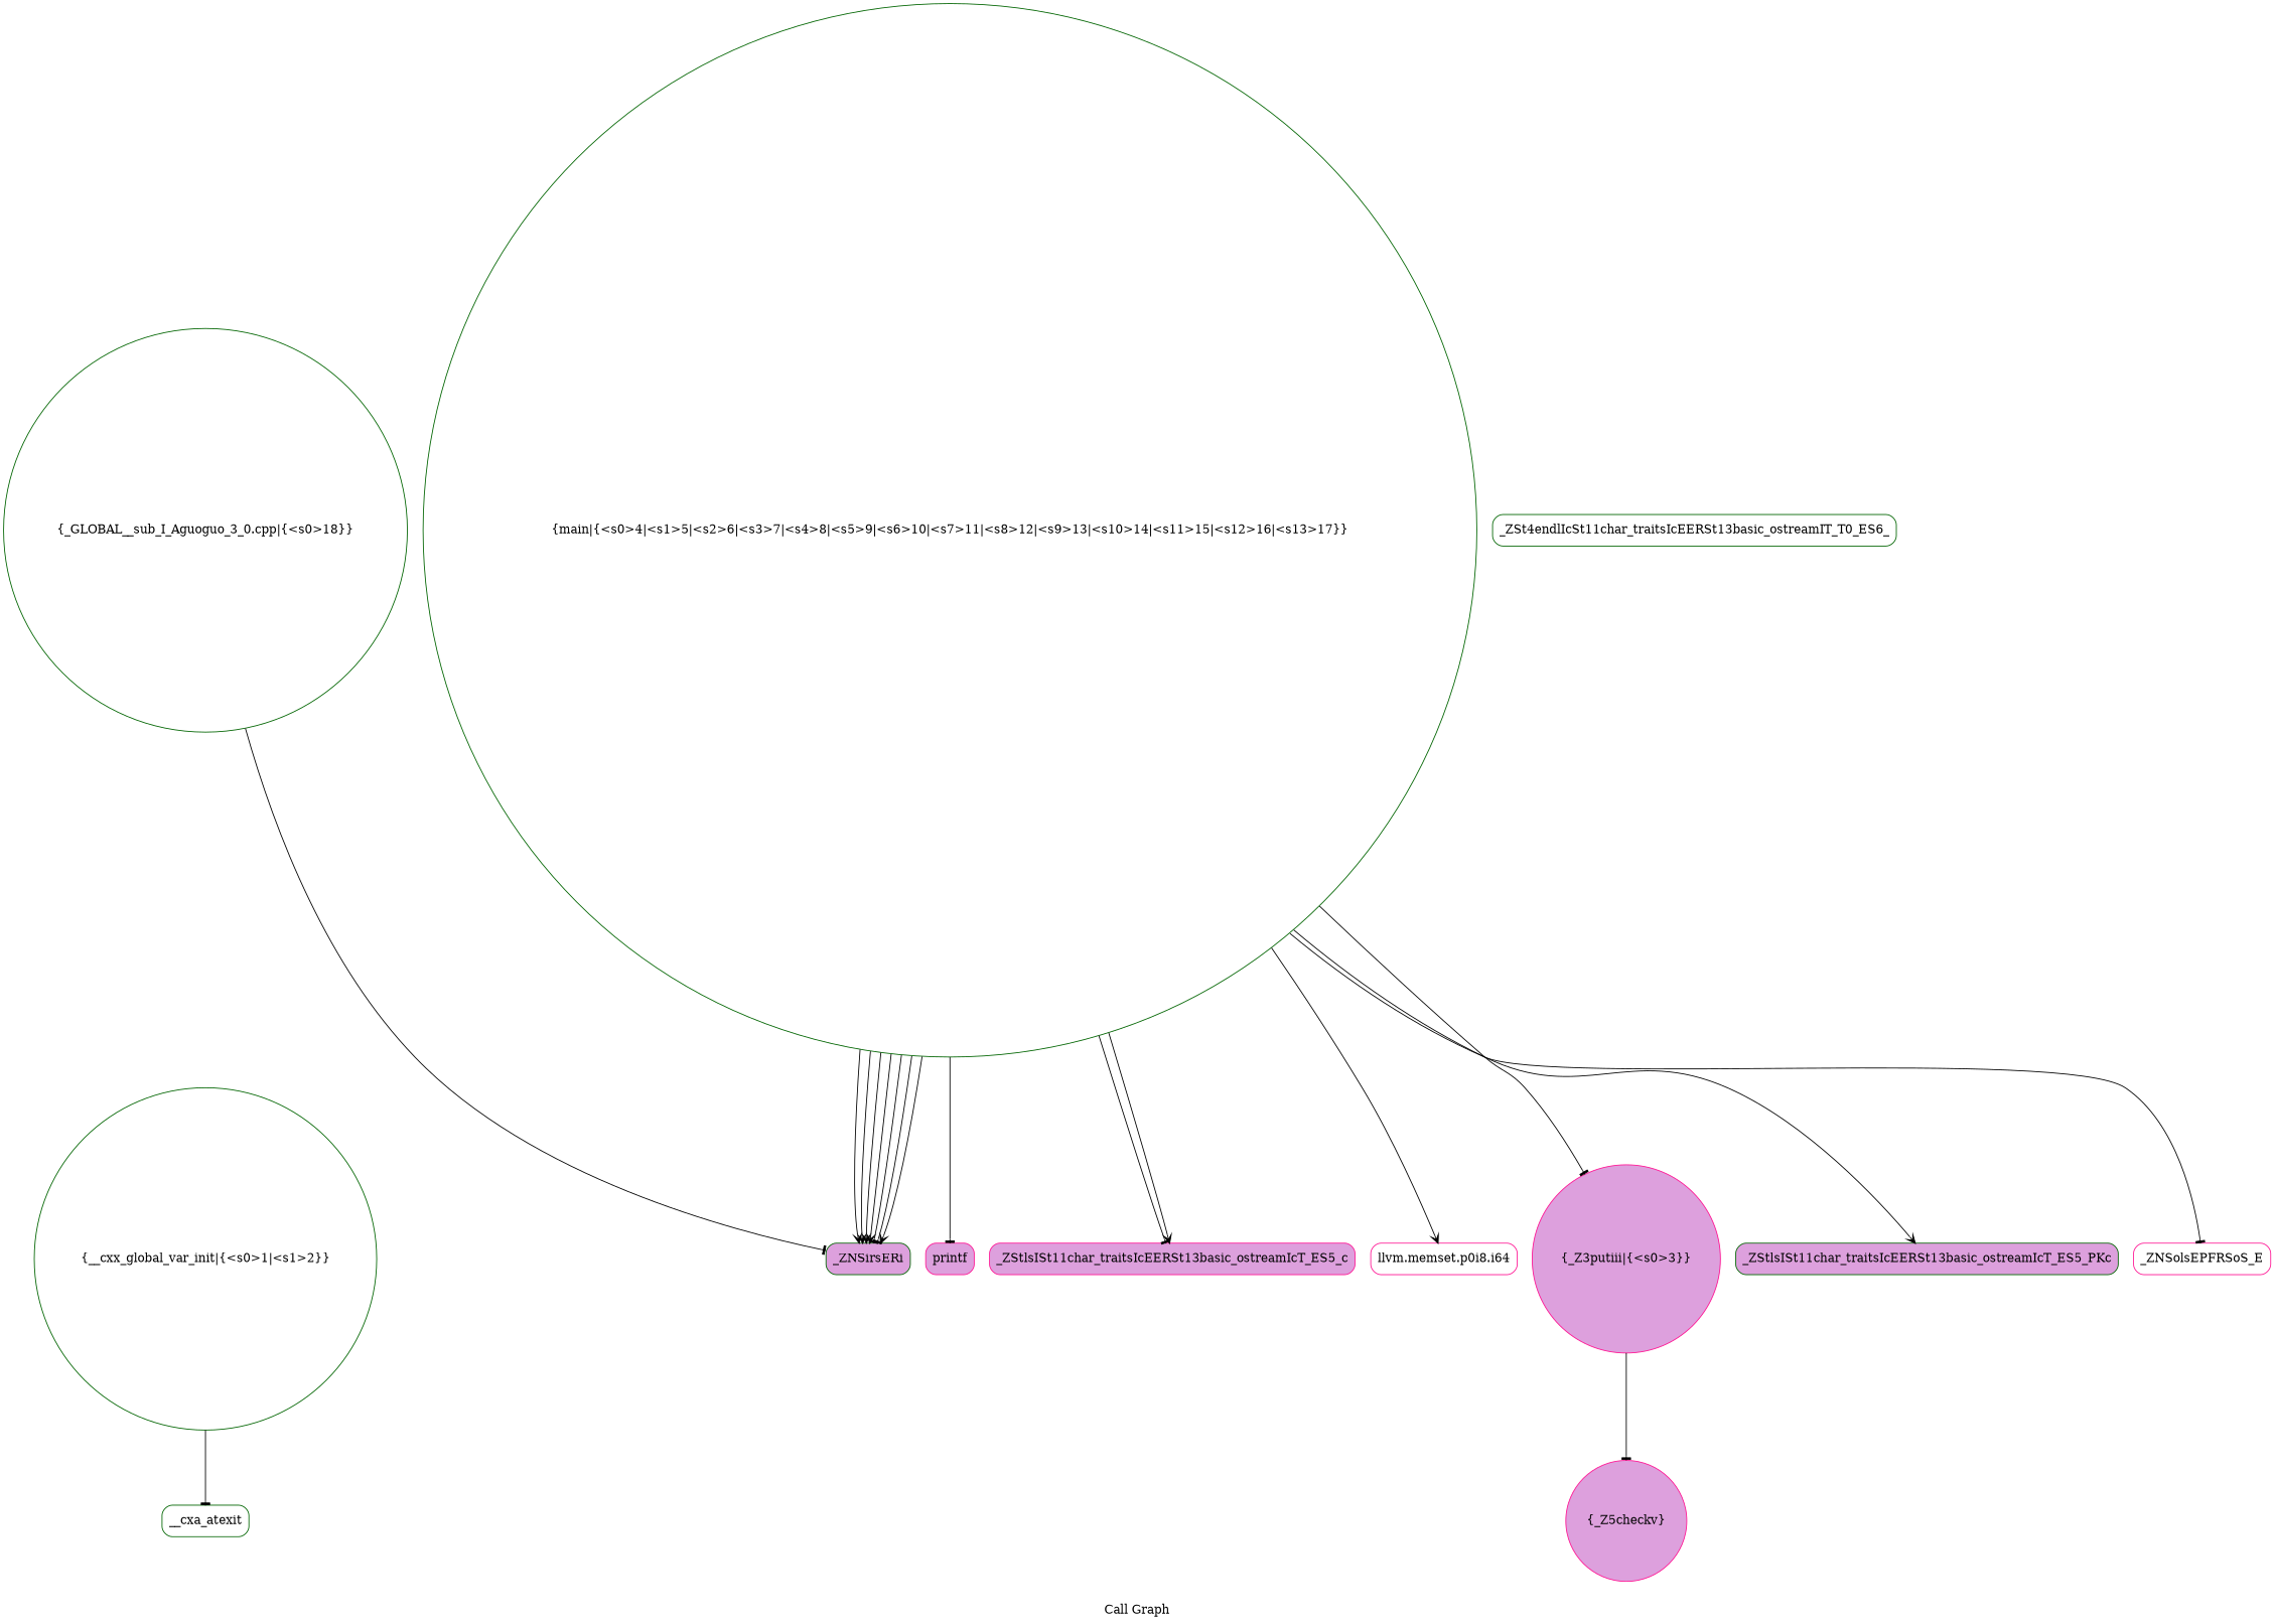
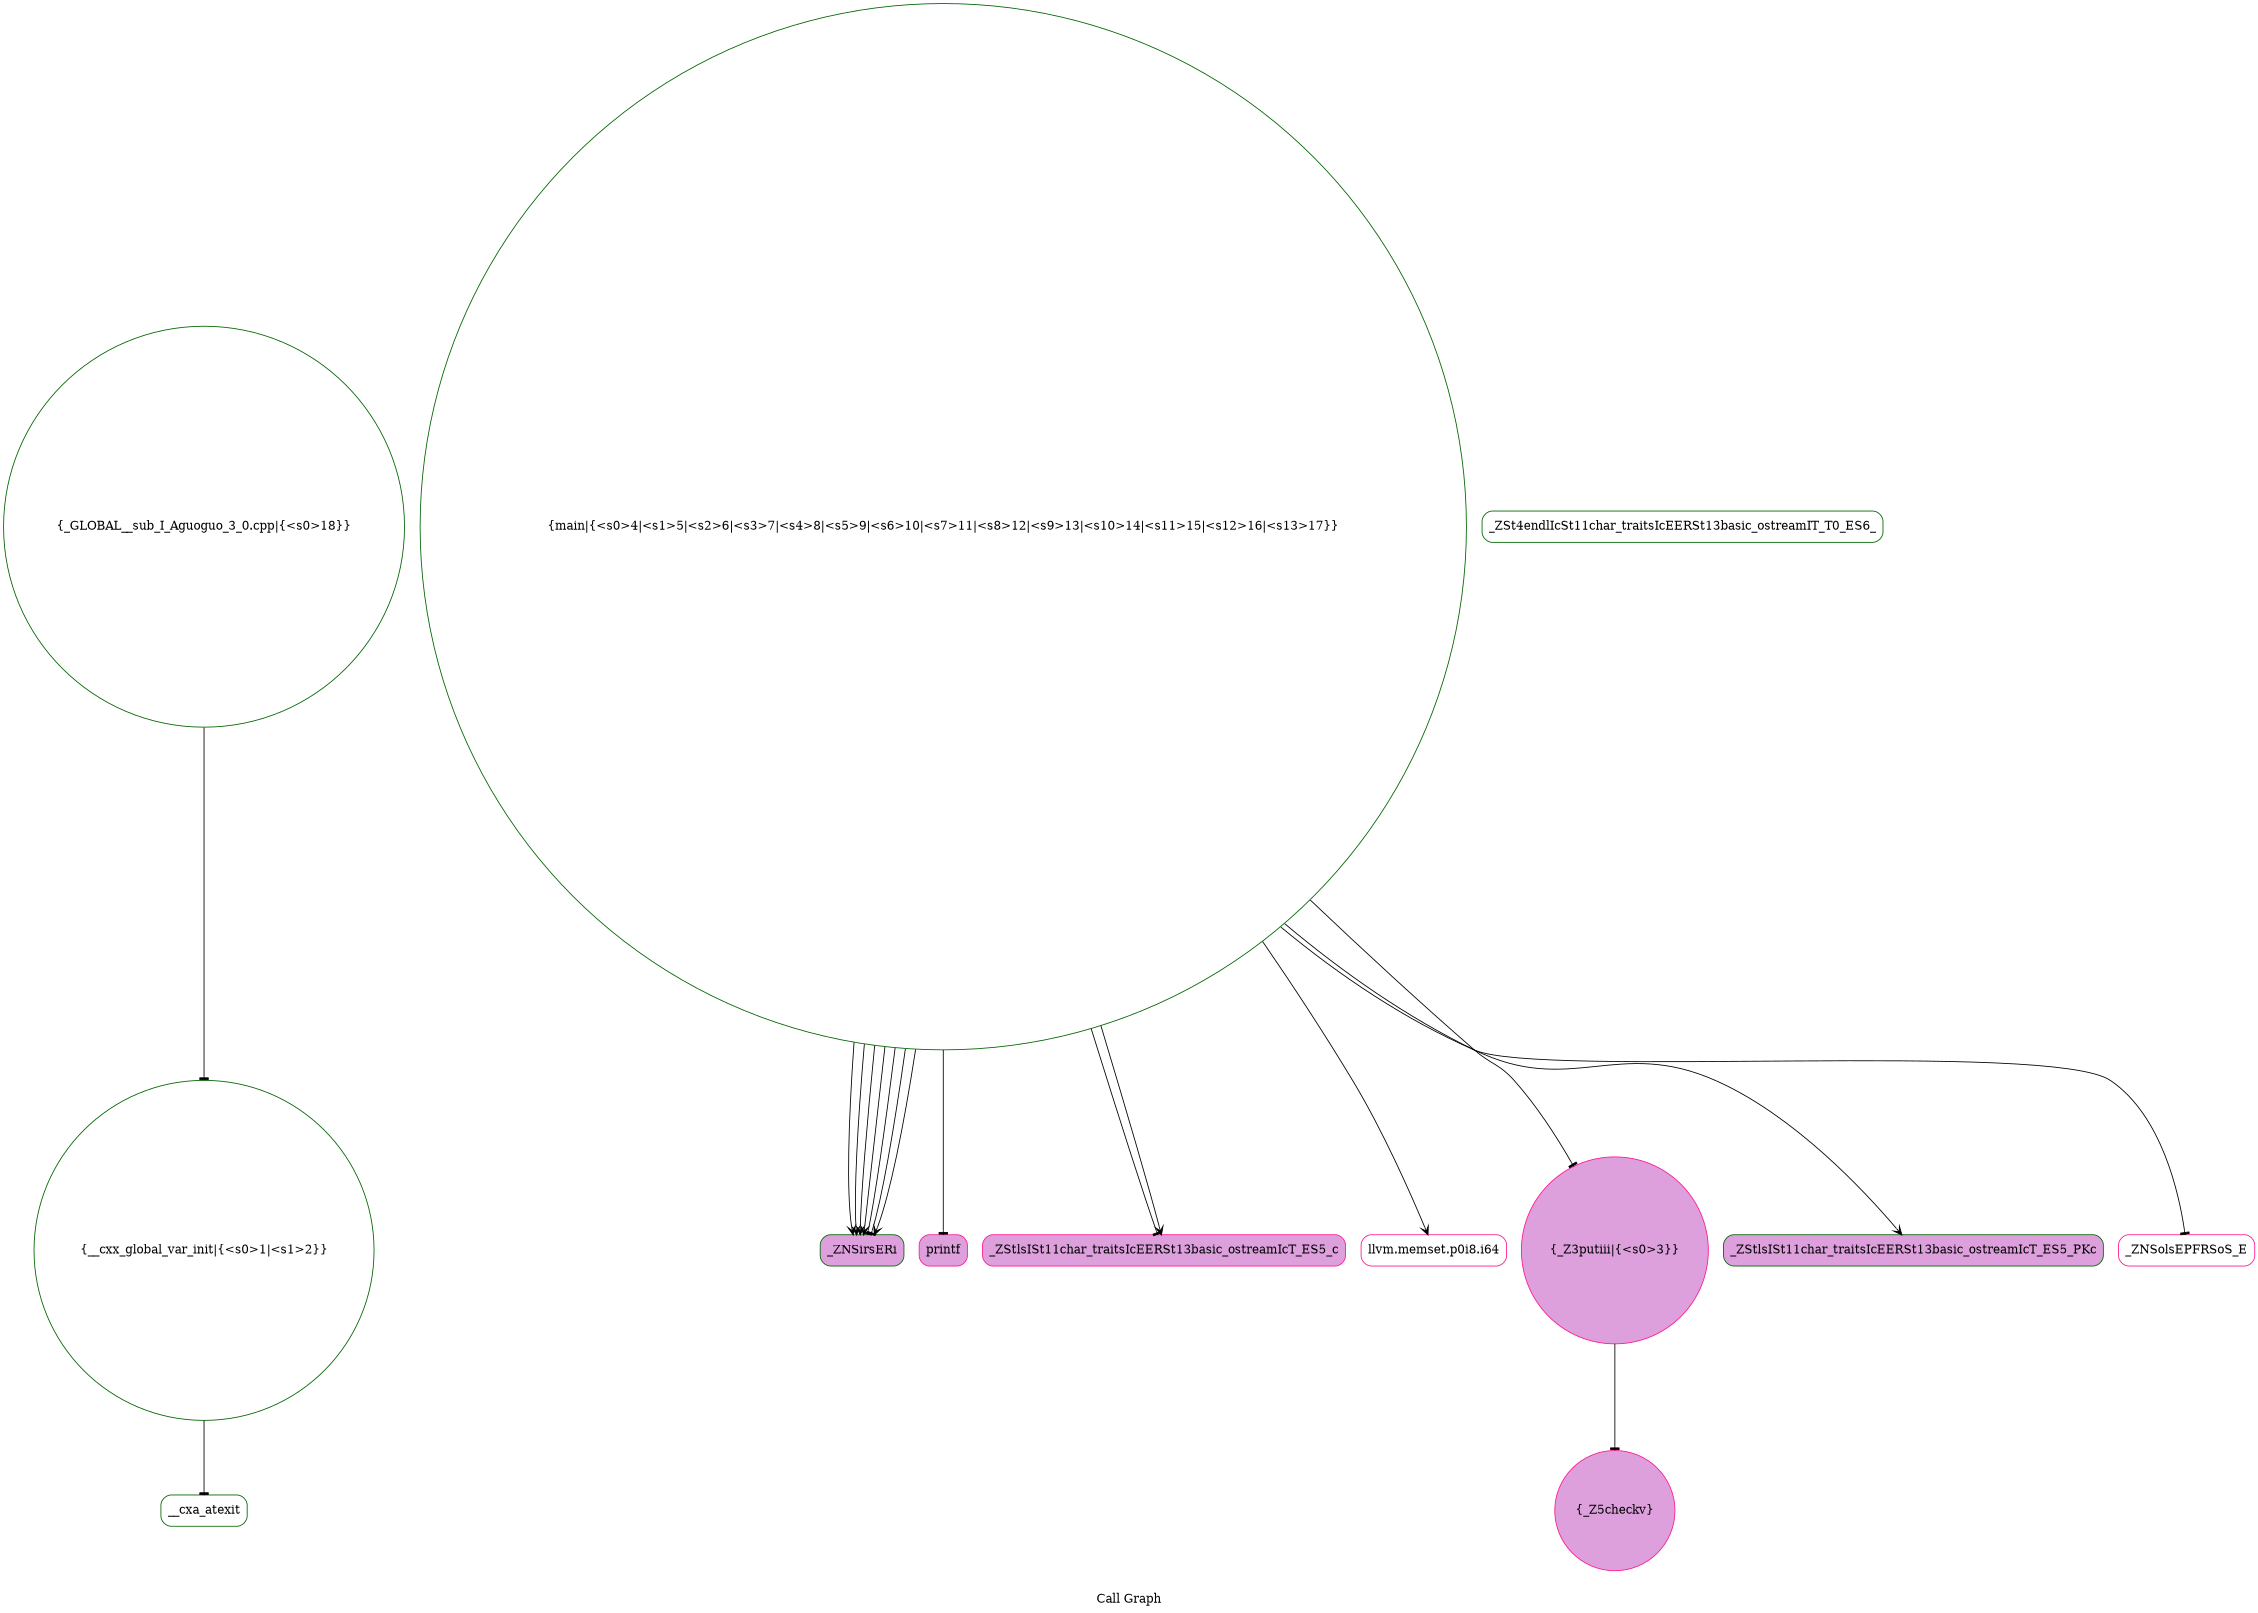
  digraph {
    label="Call Graph"
    node [color=darkgreen fillcolor=white shape=Mrecord style=filled]
    edge [arrowhead=tee color=black tailport=s0]
    n1 [label="{__cxx_global_var_init|{<s0>1|<s1>2}}" shape=circle]
    n2 [label="{__cxa_atexit}"]
    n3 [fillcolor=plum label="{_ZNSirsERi}"]
    n4 [label="{_GLOBAL__sub_I_Aguoguo_3_0.cpp|{<s0>18}}" shape=circle]
    n5 [color=deeppink fillcolor=plum label="{printf}"]
    n6 [color=deeppink fillcolor=plum label="{_Z5checkv}" shape=circle]
    n7 [color=deeppink fillcolor=plum label="{_ZStlsISt11char_traitsIcEERSt13basic_ostreamIcT_ES5_c}"]
    n8 [label="{main|{<s0>4|<s1>5|<s2>6|<s3>7|<s4>8|<s5>9|<s6>10|<s7>11|<s8>12|<s9>13|<s10>14|<s11>15|<s12>16|<s13>17}}" shape=circle]
    n9 [color=deeppink label="{llvm.memset.p0i8.i64}"]
    n10 [color=deeppink fillcolor=plum label="{_Z3putiii|{<s0>3}}" shape=circle]
    n11 [fillcolor=plum label="{_ZStlsISt11char_traitsIcEERSt13basic_ostreamIcT_ES5_PKc}"]
    n12 [color=deeppink label="{_ZNSolsEPFRSoS_E}"]
    n13 [label="{_ZSt4endlIcSt11char_traitsIcEERSt13basic_ostreamIT_T0_ES6_}"]
    n1 -> n2 [tailport=s1]
-   n4 -> n3
+   n4 -> n1
    n8 -> n3 [arrowhead=vee]
    n8 -> n3 [arrowhead=vee tailport=s1]
    n8 -> n3 [arrowhead=vee tailport=s2]
    n8 -> n3 [arrowhead=vee tailport=s3]
    n8 -> n3 [tailport=s5]
    n8 -> n3 [tailport=s6]
    n8 -> n3 [arrowhead=vee tailport=s7]
    n8 -> n5 [tailport=s9]
    n8 -> n7 [tailport=s11]
    n8 -> n7 [arrowhead=vee tailport=s12]
    n8 -> n9 [arrowhead=vee tailport=s4]
    n8 -> n10 [tailport=s8]
    n8 -> n11 [arrowhead=vee tailport=s10]
    n8 -> n12 [tailport=s13]
    n10 -> n6
  }
